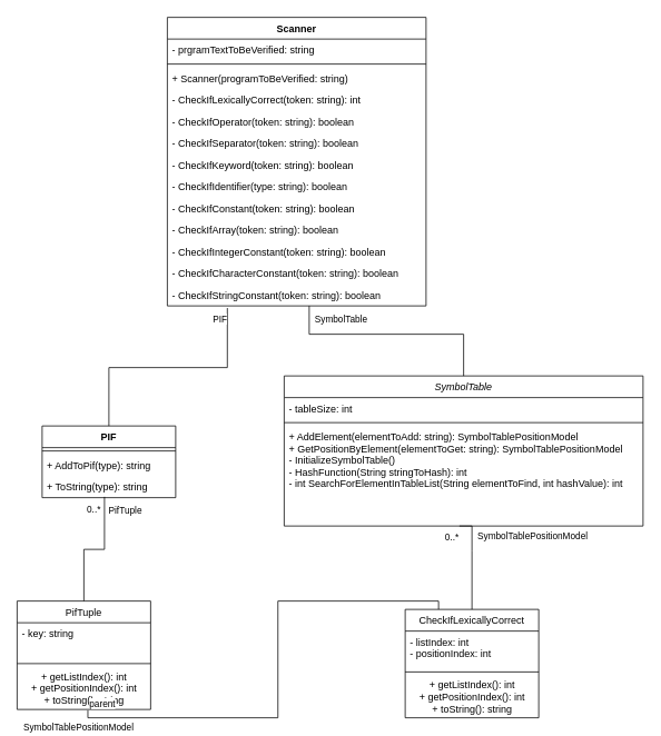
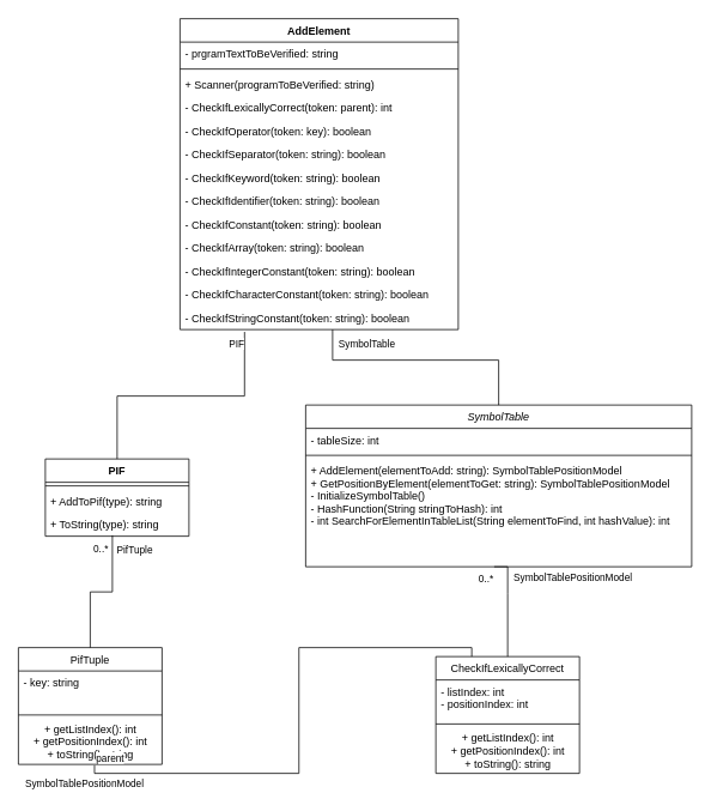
  <mxCell id="0" />
  <mxCell id="1" parent="0" />
  <mxCell id="2" value="SymbolTable" style="swimlane;fontStyle=2;align=center;verticalAlign=top;childLayout=stackLayout;horizontal=1;startSize=26;horizontalStack=0;resizeParent=1;resizeLast=0;collapsible=1;marginBottom=0;rounded=0;shadow=0;strokeWidth=1;" parent="1" vertex="1"><mxGeometry x="340" y="450" width="430" height="180" as="geometry"><mxRectangle x="230" y="140" width="160" height="26" as="alternateBounds" /></mxGeometry></mxCell>
  <mxCell id="3" value="- tableSize: int" style="text;align=left;verticalAlign=top;spacingLeft=4;spacingRight=4;overflow=hidden;rotatable=0;points=[[0,0.5],[1,0.5]];portConstraint=eastwest;rounded=0;shadow=0;html=0;" parent="2" vertex="1"><mxGeometry y="26" width="430" height="26" as="geometry" /></mxCell>
  <mxCell id="4" value="" style="line;html=1;strokeWidth=1;align=left;verticalAlign=middle;spacingTop=-1;spacingLeft=3;spacingRight=3;rotatable=0;labelPosition=right;points=[];portConstraint=eastwest;" parent="2" vertex="1"><mxGeometry y="52" width="430" height="8" as="geometry" /></mxCell>
  <mxCell id="5" value="+ AddElement(elementToAdd: string): SymbolTablePositionModel&#10;+ GetPositionByElement(elementToGet: string): SymbolTablePositionModel&#10;- InitializeSymbolTable()&#10;- HashFunction(String stringToHash): int&#10;- int SearchForElementInTableList(String elementToFind, int hashValue): int " style="text;align=left;verticalAlign=top;spacingLeft=4;spacingRight=4;overflow=hidden;rotatable=0;points=[[0,0.5],[1,0.5]];portConstraint=eastwest;labelBackgroundColor=default;" parent="2" vertex="1"><mxGeometry y="60" width="430" height="84" as="geometry" /></mxCell>
  <mxCell id="6" value="CheckIfLexicallyCorrect" style="swimlane;fontStyle=0;align=center;verticalAlign=top;childLayout=stackLayout;horizontal=1;startSize=26;horizontalStack=0;resizeParent=1;resizeLast=0;collapsible=1;marginBottom=0;rounded=0;shadow=0;strokeWidth=1;" parent="1" vertex="1"><mxGeometry x="485" y="730" width="160" height="130" as="geometry"><mxRectangle x="340" y="380" width="170" height="26" as="alternateBounds" /></mxGeometry></mxCell>
  <mxCell id="7" value="- listIndex: int&#10;- positionIndex: int" style="text;align=left;verticalAlign=top;spacingLeft=4;spacingRight=4;overflow=hidden;rotatable=0;points=[[0,0.5],[1,0.5]];portConstraint=eastwest;" parent="6" vertex="1"><mxGeometry y="26" width="160" height="44" as="geometry" /></mxCell>
  <mxCell id="8" value="" style="line;html=1;strokeWidth=1;align=left;verticalAlign=middle;spacingTop=-1;spacingLeft=3;spacingRight=3;rotatable=0;labelPosition=right;points=[];portConstraint=eastwest;" parent="6" vertex="1"><mxGeometry y="70" width="160" height="10" as="geometry" /></mxCell>
  <mxCell id="9" value="+ getListIndex(): int&lt;br&gt;+ getPositionIndex(): int&lt;br&gt;+ toString(): string" style="text;html=1;align=center;verticalAlign=middle;resizable=0;points=[];autosize=1;strokeColor=none;fillColor=none;" parent="6" vertex="1"><mxGeometry y="80" width="160" height="50" as="geometry" /></mxCell>
- <mxCell id="10" value="Scanner" style="swimlane;fontStyle=1;align=center;verticalAlign=top;childLayout=stackLayout;horizontal=1;startSize=26;horizontalStack=0;resizeParent=1;resizeParentMax=0;resizeLast=0;collapsible=1;marginBottom=0;" parent="1" vertex="1"><mxGeometry x="200" y="20" width="310" height="346" as="geometry" /></mxCell>
+ <mxCell id="10" value="AddElement" style="swimlane;fontStyle=1;align=center;verticalAlign=top;childLayout=stackLayout;horizontal=1;startSize=26;horizontalStack=0;resizeParent=1;resizeParentMax=0;resizeLast=0;collapsible=1;marginBottom=0;" parent="1" vertex="1"><mxGeometry x="200" y="20" width="310" height="346" as="geometry" /></mxCell>
  <mxCell id="11" value="- prgramTextToBeVerified: string" style="text;strokeColor=none;fillColor=none;align=left;verticalAlign=top;spacingLeft=4;spacingRight=4;overflow=hidden;rotatable=0;points=[[0,0.5],[1,0.5]];portConstraint=eastwest;" parent="10" vertex="1"><mxGeometry y="26" width="310" height="26" as="geometry" /></mxCell>
  <mxCell id="12" value="" style="line;strokeWidth=1;fillColor=none;align=left;verticalAlign=middle;spacingTop=-1;spacingLeft=3;spacingRight=3;rotatable=0;labelPosition=right;points=[];portConstraint=eastwest;" parent="10" vertex="1"><mxGeometry y="52" width="310" height="8" as="geometry" /></mxCell>
  <mxCell id="13" value="+ Scanner(programToBeVerified: string)" style="text;strokeColor=none;fillColor=none;align=left;verticalAlign=top;spacingLeft=4;spacingRight=4;overflow=hidden;rotatable=0;points=[[0,0.5],[1,0.5]];portConstraint=eastwest;" parent="10" vertex="1"><mxGeometry y="60" width="310" height="26" as="geometry" /></mxCell>
- <mxCell id="14" value="- CheckIfLexicallyCorrect(token: string): int" style="text;strokeColor=none;fillColor=none;align=left;verticalAlign=top;spacingLeft=4;spacingRight=4;overflow=hidden;rotatable=0;points=[[0,0.5],[1,0.5]];portConstraint=eastwest;" parent="10" vertex="1"><mxGeometry y="86" width="310" height="26" as="geometry" /></mxCell>
- <mxCell id="15" value="- CheckIfOperator(token: string): boolean" style="text;strokeColor=none;fillColor=none;align=left;verticalAlign=top;spacingLeft=4;spacingRight=4;overflow=hidden;rotatable=0;points=[[0,0.5],[1,0.5]];portConstraint=eastwest;" parent="10" vertex="1"><mxGeometry y="112" width="310" height="26" as="geometry" /></mxCell>
+ <mxCell id="14" value="- CheckIfLexicallyCorrect(token: parent): int" style="text;strokeColor=none;fillColor=none;align=left;verticalAlign=top;spacingLeft=4;spacingRight=4;overflow=hidden;rotatable=0;points=[[0,0.5],[1,0.5]];portConstraint=eastwest;" parent="10" vertex="1"><mxGeometry y="86" width="310" height="26" as="geometry" /></mxCell>
+ <mxCell id="15" value="- CheckIfOperator(token: key): boolean" style="text;strokeColor=none;fillColor=none;align=left;verticalAlign=top;spacingLeft=4;spacingRight=4;overflow=hidden;rotatable=0;points=[[0,0.5],[1,0.5]];portConstraint=eastwest;" parent="10" vertex="1"><mxGeometry y="112" width="310" height="26" as="geometry" /></mxCell>
  <mxCell id="16" value="- CheckIfSeparator(token: string): boolean" style="text;strokeColor=none;fillColor=none;align=left;verticalAlign=top;spacingLeft=4;spacingRight=4;overflow=hidden;rotatable=0;points=[[0,0.5],[1,0.5]];portConstraint=eastwest;" parent="10" vertex="1"><mxGeometry y="138" width="310" height="26" as="geometry" /></mxCell>
  <mxCell id="17" value="- CheckIfKeyword(token: string): boolean" style="text;strokeColor=none;fillColor=none;align=left;verticalAlign=top;spacingLeft=4;spacingRight=4;overflow=hidden;rotatable=0;points=[[0,0.5],[1,0.5]];portConstraint=eastwest;" parent="10" vertex="1"><mxGeometry y="164" width="310" height="26" as="geometry" /></mxCell>
- <mxCell id="18" value="- CheckIfIdentifier(type: string): boolean" style="text;strokeColor=none;fillColor=none;align=left;verticalAlign=top;spacingLeft=4;spacingRight=4;overflow=hidden;rotatable=0;points=[[0,0.5],[1,0.5]];portConstraint=eastwest;" parent="10" vertex="1"><mxGeometry y="190" width="310" height="26" as="geometry" /></mxCell>
+ <mxCell id="18" value="- CheckIfIdentifier(token: string): boolean" style="text;strokeColor=none;fillColor=none;align=left;verticalAlign=top;spacingLeft=4;spacingRight=4;overflow=hidden;rotatable=0;points=[[0,0.5],[1,0.5]];portConstraint=eastwest;" parent="10" vertex="1"><mxGeometry y="190" width="310" height="26" as="geometry" /></mxCell>
  <mxCell id="19" value="- CheckIfConstant(token: string): boolean" style="text;strokeColor=none;fillColor=none;align=left;verticalAlign=top;spacingLeft=4;spacingRight=4;overflow=hidden;rotatable=0;points=[[0,0.5],[1,0.5]];portConstraint=eastwest;" parent="10" vertex="1"><mxGeometry y="216" width="310" height="26" as="geometry" /></mxCell>
  <mxCell id="20" value="- CheckIfArray(token: string): boolean" style="text;strokeColor=none;fillColor=none;align=left;verticalAlign=top;spacingLeft=4;spacingRight=4;overflow=hidden;rotatable=0;points=[[0,0.5],[1,0.5]];portConstraint=eastwest;" parent="10" vertex="1"><mxGeometry y="242" width="310" height="26" as="geometry" /></mxCell>
  <mxCell id="21" value="- CheckIfIntegerConstant(token: string): boolean" style="text;strokeColor=none;fillColor=none;align=left;verticalAlign=top;spacingLeft=4;spacingRight=4;overflow=hidden;rotatable=0;points=[[0,0.5],[1,0.5]];portConstraint=eastwest;" parent="10" vertex="1"><mxGeometry y="268" width="310" height="26" as="geometry" /></mxCell>
  <mxCell id="22" value="- CheckIfCharacterConstant(token: string): boolean" style="text;strokeColor=none;fillColor=none;align=left;verticalAlign=top;spacingLeft=4;spacingRight=4;overflow=hidden;rotatable=0;points=[[0,0.5],[1,0.5]];portConstraint=eastwest;" parent="10" vertex="1"><mxGeometry y="294" width="310" height="26" as="geometry" /></mxCell>
  <mxCell id="23" value="- CheckIfStringConstant(token: string): boolean" style="text;strokeColor=none;fillColor=none;align=left;verticalAlign=top;spacingLeft=4;spacingRight=4;overflow=hidden;rotatable=0;points=[[0,0.5],[1,0.5]];portConstraint=eastwest;" parent="10" vertex="1"><mxGeometry y="320" width="310" height="26" as="geometry" /></mxCell>
  <mxCell id="24" value="PIF" style="swimlane;fontStyle=1;align=center;verticalAlign=top;childLayout=stackLayout;horizontal=1;startSize=26;horizontalStack=0;resizeParent=1;resizeParentMax=0;resizeLast=0;collapsible=1;marginBottom=0;" parent="1" vertex="1"><mxGeometry x="50" y="510" width="160" height="86" as="geometry" /></mxCell>
  <mxCell id="25" value="" style="line;strokeWidth=1;fillColor=none;align=left;verticalAlign=middle;spacingTop=-1;spacingLeft=3;spacingRight=3;rotatable=0;labelPosition=right;points=[];portConstraint=eastwest;" parent="24" vertex="1"><mxGeometry y="26" width="160" height="8" as="geometry" /></mxCell>
  <mxCell id="26" value="+ AddToPif(type): string" style="text;strokeColor=none;fillColor=none;align=left;verticalAlign=top;spacingLeft=4;spacingRight=4;overflow=hidden;rotatable=0;points=[[0,0.5],[1,0.5]];portConstraint=eastwest;" parent="24" vertex="1"><mxGeometry y="34" width="160" height="26" as="geometry" /></mxCell>
  <mxCell id="27" value="+ ToString(type): string" style="text;strokeColor=none;fillColor=none;align=left;verticalAlign=top;spacingLeft=4;spacingRight=4;overflow=hidden;rotatable=0;points=[[0,0.5],[1,0.5]];portConstraint=eastwest;" parent="24" vertex="1"><mxGeometry y="60" width="160" height="26" as="geometry" /></mxCell>
  <mxCell id="28" value="" style="endArrow=none;html=1;edgeStyle=orthogonalEdgeStyle;rounded=0;" parent="1" target="6" edge="1"><mxGeometry relative="1" as="geometry"><mxPoint x="550" y="630" as="sourcePoint" /><mxPoint x="410" y="700" as="targetPoint" /><Array as="points"><mxPoint x="565" y="660" /><mxPoint x="565" y="660" /></Array></mxGeometry></mxCell>
  <mxCell id="29" value="SymbolTablePositionModel" style="edgeLabel;resizable=0;html=1;align=left;verticalAlign=bottom;" parent="28" connectable="0" vertex="1"><mxGeometry x="-1" relative="1" as="geometry"><mxPoint x="20" y="20" as="offset" /></mxGeometry></mxCell>
  <mxCell id="30" value="0..*" style="edgeLabel;resizable=0;html=1;align=left;verticalAlign=bottom;" parent="1" connectable="0" vertex="1"><mxGeometry x="520" y="650" as="geometry"><mxPoint x="11" y="1" as="offset" /></mxGeometry></mxCell>
  <mxCell id="31" value="" style="endArrow=none;html=1;edgeStyle=orthogonalEdgeStyle;rounded=0;" parent="1" source="23" target="2" edge="1"><mxGeometry relative="1" as="geometry"><mxPoint x="460" y="400" as="sourcePoint" /><mxPoint x="620" y="400" as="targetPoint" /><Array as="points"><mxPoint x="370" y="400" /><mxPoint x="555" y="400" /></Array></mxGeometry></mxCell>
  <mxCell id="32" value="SymbolTable" style="edgeLabel;resizable=0;html=1;align=left;verticalAlign=bottom;" parent="31" connectable="0" vertex="1"><mxGeometry x="-1" relative="1" as="geometry"><mxPoint x="5" y="24" as="offset" /></mxGeometry></mxCell>
  <mxCell id="33" value="" style="endArrow=none;html=1;edgeStyle=orthogonalEdgeStyle;rounded=0;exitX=0.5;exitY=0;exitDx=0;exitDy=0;entryX=0.232;entryY=1.1;entryDx=0;entryDy=0;entryPerimeter=0;" parent="1" source="24" target="23" edge="1"><mxGeometry relative="1" as="geometry"><mxPoint x="100" y="460" as="sourcePoint" /><mxPoint x="260" y="460" as="targetPoint" /><Array as="points"><mxPoint x="130" y="440" /><mxPoint x="272" y="440" /></Array></mxGeometry></mxCell>
  <mxCell id="34" value="PIF" style="edgeLabel;resizable=0;html=1;align=right;verticalAlign=bottom;" parent="33" connectable="0" vertex="1"><mxGeometry x="1" relative="1" as="geometry"><mxPoint y="21" as="offset" /></mxGeometry></mxCell>
  <mxCell id="35" value="PifTuple" style="swimlane;fontStyle=0;align=center;verticalAlign=top;childLayout=stackLayout;horizontal=1;startSize=26;horizontalStack=0;resizeParent=1;resizeLast=0;collapsible=1;marginBottom=0;rounded=0;shadow=0;strokeWidth=1;" parent="1" vertex="1"><mxGeometry x="20" y="720" width="160" height="130" as="geometry"><mxRectangle x="340" y="380" width="170" height="26" as="alternateBounds" /></mxGeometry></mxCell>
  <mxCell id="36" value="- key: string" style="text;align=left;verticalAlign=top;spacingLeft=4;spacingRight=4;overflow=hidden;rotatable=0;points=[[0,0.5],[1,0.5]];portConstraint=eastwest;" parent="35" vertex="1"><mxGeometry y="26" width="160" height="44" as="geometry" /></mxCell>
  <mxCell id="37" value="" style="line;html=1;strokeWidth=1;align=left;verticalAlign=middle;spacingTop=-1;spacingLeft=3;spacingRight=3;rotatable=0;labelPosition=right;points=[];portConstraint=eastwest;" parent="35" vertex="1"><mxGeometry y="70" width="160" height="10" as="geometry" /></mxCell>
  <mxCell id="38" value="+ getListIndex(): int&lt;br&gt;+ getPositionIndex(): int&lt;br&gt;+ toString(): string" style="text;html=1;align=center;verticalAlign=middle;resizable=0;points=[];autosize=1;strokeColor=none;fillColor=none;" parent="35" vertex="1"><mxGeometry y="80" width="160" height="50" as="geometry" /></mxCell>
  <mxCell id="39" value="" style="endArrow=none;html=1;edgeStyle=orthogonalEdgeStyle;rounded=0;entryX=0.25;entryY=0;entryDx=0;entryDy=0;exitX=0.53;exitY=1.02;exitDx=0;exitDy=0;exitPerimeter=0;" parent="1" source="38" target="6" edge="1"><mxGeometry relative="1" as="geometry"><mxPoint x="260" y="810" as="sourcePoint" /><mxPoint x="420" y="810" as="targetPoint" /></mxGeometry></mxCell>
  <mxCell id="40" value="parent" style="edgeLabel;resizable=0;html=1;align=left;verticalAlign=bottom;" parent="39" connectable="0" vertex="1"><mxGeometry x="-1" relative="1" as="geometry" /></mxCell>
  <mxCell id="41" value="SymbolTablePositionModel" style="edgeLabel;resizable=0;html=1;align=right;verticalAlign=bottom;" parent="39" connectable="0" vertex="1"><mxGeometry x="1" relative="1" as="geometry"><mxPoint x="-365" y="150" as="offset" /></mxGeometry></mxCell>
  <mxCell id="42" value="" style="endArrow=none;html=1;edgeStyle=orthogonalEdgeStyle;rounded=0;exitX=0.5;exitY=0;exitDx=0;exitDy=0;entryX=0.467;entryY=0.962;entryDx=0;entryDy=0;entryPerimeter=0;" edge="1" parent="1" source="35" target="27"><mxGeometry relative="1" as="geometry"><mxPoint x="310" y="680" as="sourcePoint" /><mxPoint x="470" y="680" as="targetPoint" /></mxGeometry></mxCell>
  <mxCell id="43" value="PifTuple" style="edgeLabel;resizable=0;html=1;align=right;verticalAlign=bottom;" connectable="0" vertex="1" parent="42"><mxGeometry x="1" relative="1" as="geometry"><mxPoint x="45" y="25" as="offset" /></mxGeometry></mxCell>
  <mxCell id="44" value="0..*" style="edgeLabel;resizable=0;html=1;align=left;verticalAlign=bottom;" connectable="0" vertex="1" parent="1"><mxGeometry x="550" y="639" as="geometry"><mxPoint x="-448" y="-21" as="offset" /></mxGeometry></mxCell>
